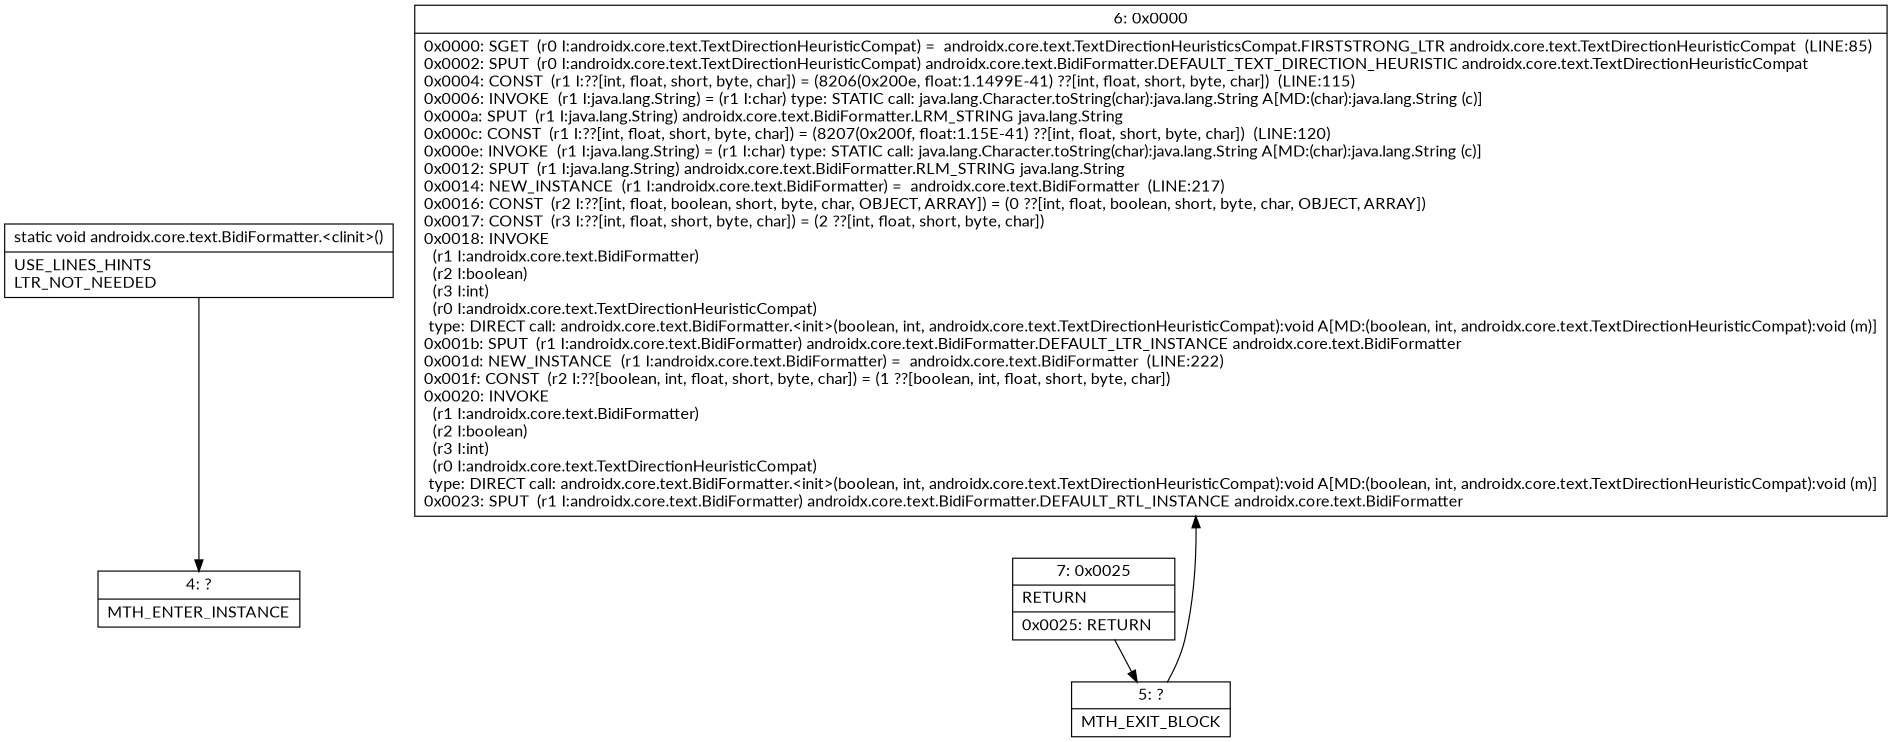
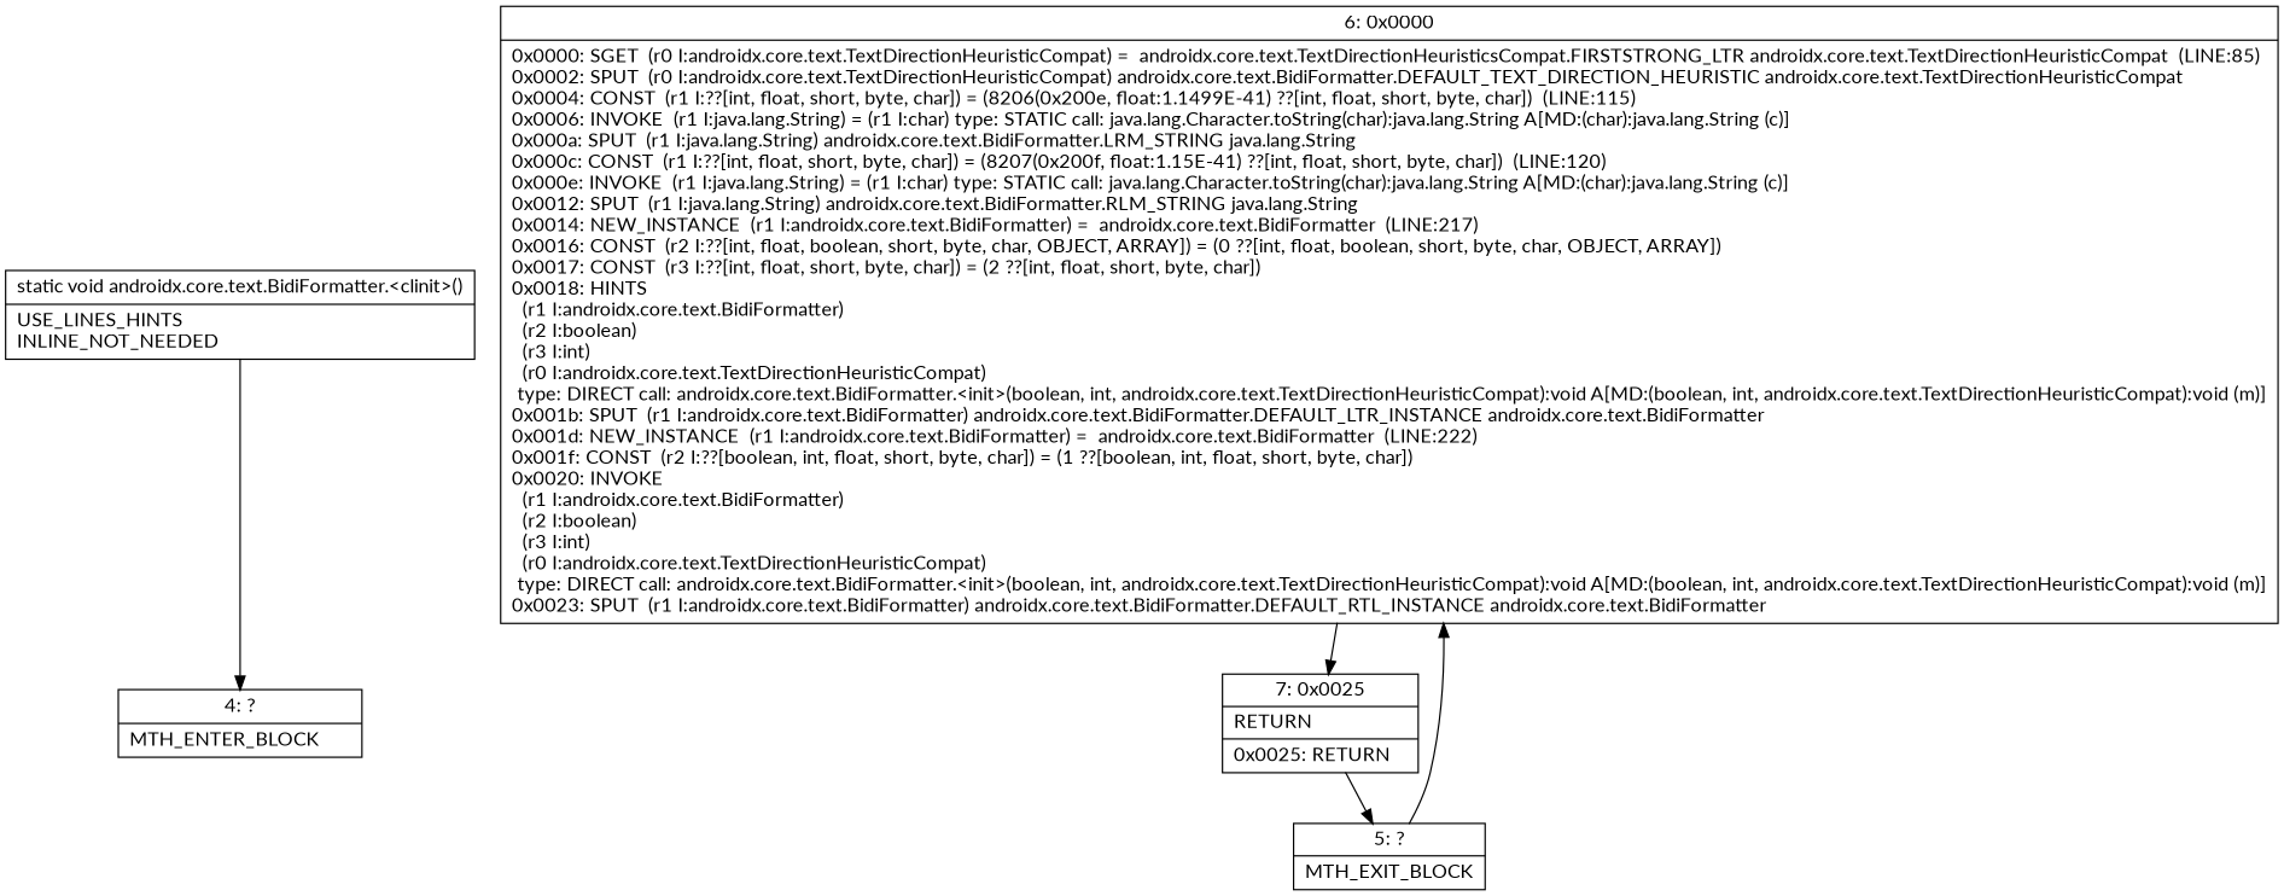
  digraph {
    fontname=Lato
    node [fontname=Lato shape=record]
    edge [fontname=Lato]
-   n1 [label="{4\:\ ?|MTH_ENTER_INSTANCE\l}"]
-   n2 [label="{6\:\ 0x0000|0x0000: SGET  (r0 I:androidx.core.text.TextDirectionHeuristicCompat) =  androidx.core.text.TextDirectionHeuristicsCompat.FIRSTSTRONG_LTR androidx.core.text.TextDirectionHeuristicCompat  (LINE:85)\l0x0002: SPUT  (r0 I:androidx.core.text.TextDirectionHeuristicCompat) androidx.core.text.BidiFormatter.DEFAULT_TEXT_DIRECTION_HEURISTIC androidx.core.text.TextDirectionHeuristicCompat \l0x0004: CONST  (r1 I:??[int, float, short, byte, char]) = (8206(0x200e, float:1.1499E\-41) ??[int, float, short, byte, char])  (LINE:115)\l0x0006: INVOKE  (r1 I:java.lang.String) = (r1 I:char) type: STATIC call: java.lang.Character.toString(char):java.lang.String A[MD:(char):java.lang.String (c)]\l0x000a: SPUT  (r1 I:java.lang.String) androidx.core.text.BidiFormatter.LRM_STRING java.lang.String \l0x000c: CONST  (r1 I:??[int, float, short, byte, char]) = (8207(0x200f, float:1.15E\-41) ??[int, float, short, byte, char])  (LINE:120)\l0x000e: INVOKE  (r1 I:java.lang.String) = (r1 I:char) type: STATIC call: java.lang.Character.toString(char):java.lang.String A[MD:(char):java.lang.String (c)]\l0x0012: SPUT  (r1 I:java.lang.String) androidx.core.text.BidiFormatter.RLM_STRING java.lang.String \l0x0014: NEW_INSTANCE  (r1 I:androidx.core.text.BidiFormatter) =  androidx.core.text.BidiFormatter  (LINE:217)\l0x0016: CONST  (r2 I:??[int, float, boolean, short, byte, char, OBJECT, ARRAY]) = (0 ??[int, float, boolean, short, byte, char, OBJECT, ARRAY]) \l0x0017: CONST  (r3 I:??[int, float, short, byte, char]) = (2 ??[int, float, short, byte, char]) \l0x0018: INVOKE  \l  (r1 I:androidx.core.text.BidiFormatter)\l  (r2 I:boolean)\l  (r3 I:int)\l  (r0 I:androidx.core.text.TextDirectionHeuristicCompat)\l type: DIRECT call: androidx.core.text.BidiFormatter.\<init\>(boolean, int, androidx.core.text.TextDirectionHeuristicCompat):void A[MD:(boolean, int, androidx.core.text.TextDirectionHeuristicCompat):void (m)]\l0x001b: SPUT  (r1 I:androidx.core.text.BidiFormatter) androidx.core.text.BidiFormatter.DEFAULT_LTR_INSTANCE androidx.core.text.BidiFormatter \l0x001d: NEW_INSTANCE  (r1 I:androidx.core.text.BidiFormatter) =  androidx.core.text.BidiFormatter  (LINE:222)\l0x001f: CONST  (r2 I:??[boolean, int, float, short, byte, char]) = (1 ??[boolean, int, float, short, byte, char]) \l0x0020: INVOKE  \l  (r1 I:androidx.core.text.BidiFormatter)\l  (r2 I:boolean)\l  (r3 I:int)\l  (r0 I:androidx.core.text.TextDirectionHeuristicCompat)\l type: DIRECT call: androidx.core.text.BidiFormatter.\<init\>(boolean, int, androidx.core.text.TextDirectionHeuristicCompat):void A[MD:(boolean, int, androidx.core.text.TextDirectionHeuristicCompat):void (m)]\l0x0023: SPUT  (r1 I:androidx.core.text.BidiFormatter) androidx.core.text.BidiFormatter.DEFAULT_RTL_INSTANCE androidx.core.text.BidiFormatter \l}"]
+   n1 [label="{4\:\ ?|MTH_ENTER_BLOCK\l}"]
+   n2 [label="{6\:\ 0x0000|0x0000: SGET  (r0 I:androidx.core.text.TextDirectionHeuristicCompat) =  androidx.core.text.TextDirectionHeuristicsCompat.FIRSTSTRONG_LTR androidx.core.text.TextDirectionHeuristicCompat  (LINE:85)\l0x0002: SPUT  (r0 I:androidx.core.text.TextDirectionHeuristicCompat) androidx.core.text.BidiFormatter.DEFAULT_TEXT_DIRECTION_HEURISTIC androidx.core.text.TextDirectionHeuristicCompat \l0x0004: CONST  (r1 I:??[int, float, short, byte, char]) = (8206(0x200e, float:1.1499E\-41) ??[int, float, short, byte, char])  (LINE:115)\l0x0006: INVOKE  (r1 I:java.lang.String) = (r1 I:char) type: STATIC call: java.lang.Character.toString(char):java.lang.String A[MD:(char):java.lang.String (c)]\l0x000a: SPUT  (r1 I:java.lang.String) androidx.core.text.BidiFormatter.LRM_STRING java.lang.String \l0x000c: CONST  (r1 I:??[int, float, short, byte, char]) = (8207(0x200f, float:1.15E\-41) ??[int, float, short, byte, char])  (LINE:120)\l0x000e: INVOKE  (r1 I:java.lang.String) = (r1 I:char) type: STATIC call: java.lang.Character.toString(char):java.lang.String A[MD:(char):java.lang.String (c)]\l0x0012: SPUT  (r1 I:java.lang.String) androidx.core.text.BidiFormatter.RLM_STRING java.lang.String \l0x0014: NEW_INSTANCE  (r1 I:androidx.core.text.BidiFormatter) =  androidx.core.text.BidiFormatter  (LINE:217)\l0x0016: CONST  (r2 I:??[int, float, boolean, short, byte, char, OBJECT, ARRAY]) = (0 ??[int, float, boolean, short, byte, char, OBJECT, ARRAY]) \l0x0017: CONST  (r3 I:??[int, float, short, byte, char]) = (2 ??[int, float, short, byte, char]) \l0x0018: HINTS  \l  (r1 I:androidx.core.text.BidiFormatter)\l  (r2 I:boolean)\l  (r3 I:int)\l  (r0 I:androidx.core.text.TextDirectionHeuristicCompat)\l type: DIRECT call: androidx.core.text.BidiFormatter.\<init\>(boolean, int, androidx.core.text.TextDirectionHeuristicCompat):void A[MD:(boolean, int, androidx.core.text.TextDirectionHeuristicCompat):void (m)]\l0x001b: SPUT  (r1 I:androidx.core.text.BidiFormatter) androidx.core.text.BidiFormatter.DEFAULT_LTR_INSTANCE androidx.core.text.BidiFormatter \l0x001d: NEW_INSTANCE  (r1 I:androidx.core.text.BidiFormatter) =  androidx.core.text.BidiFormatter  (LINE:222)\l0x001f: CONST  (r2 I:??[boolean, int, float, short, byte, char]) = (1 ??[boolean, int, float, short, byte, char]) \l0x0020: INVOKE  \l  (r1 I:androidx.core.text.BidiFormatter)\l  (r2 I:boolean)\l  (r3 I:int)\l  (r0 I:androidx.core.text.TextDirectionHeuristicCompat)\l type: DIRECT call: androidx.core.text.BidiFormatter.\<init\>(boolean, int, androidx.core.text.TextDirectionHeuristicCompat):void A[MD:(boolean, int, androidx.core.text.TextDirectionHeuristicCompat):void (m)]\l0x0023: SPUT  (r1 I:androidx.core.text.BidiFormatter) androidx.core.text.BidiFormatter.DEFAULT_RTL_INSTANCE androidx.core.text.BidiFormatter \l}"]
    n3 [label="{7\:\ 0x0025|RETURN\l|0x0025: RETURN   \l}"]
    n4 [label="{5\:\ ?|MTH_EXIT_BLOCK\l}"]
-   n5 [label="{static void androidx.core.text.BidiFormatter.\<clinit\>()  | USE_LINES_HINTS\lLTR_NOT_NEEDED\l}"]
+   n5 [label="{static void androidx.core.text.BidiFormatter.\<clinit\>()  | USE_LINES_HINTS\lINLINE_NOT_NEEDED\l}"]
+   n2 -> n3
    n3 -> n4
    n4 -> n2
    n5 -> n1
  }
